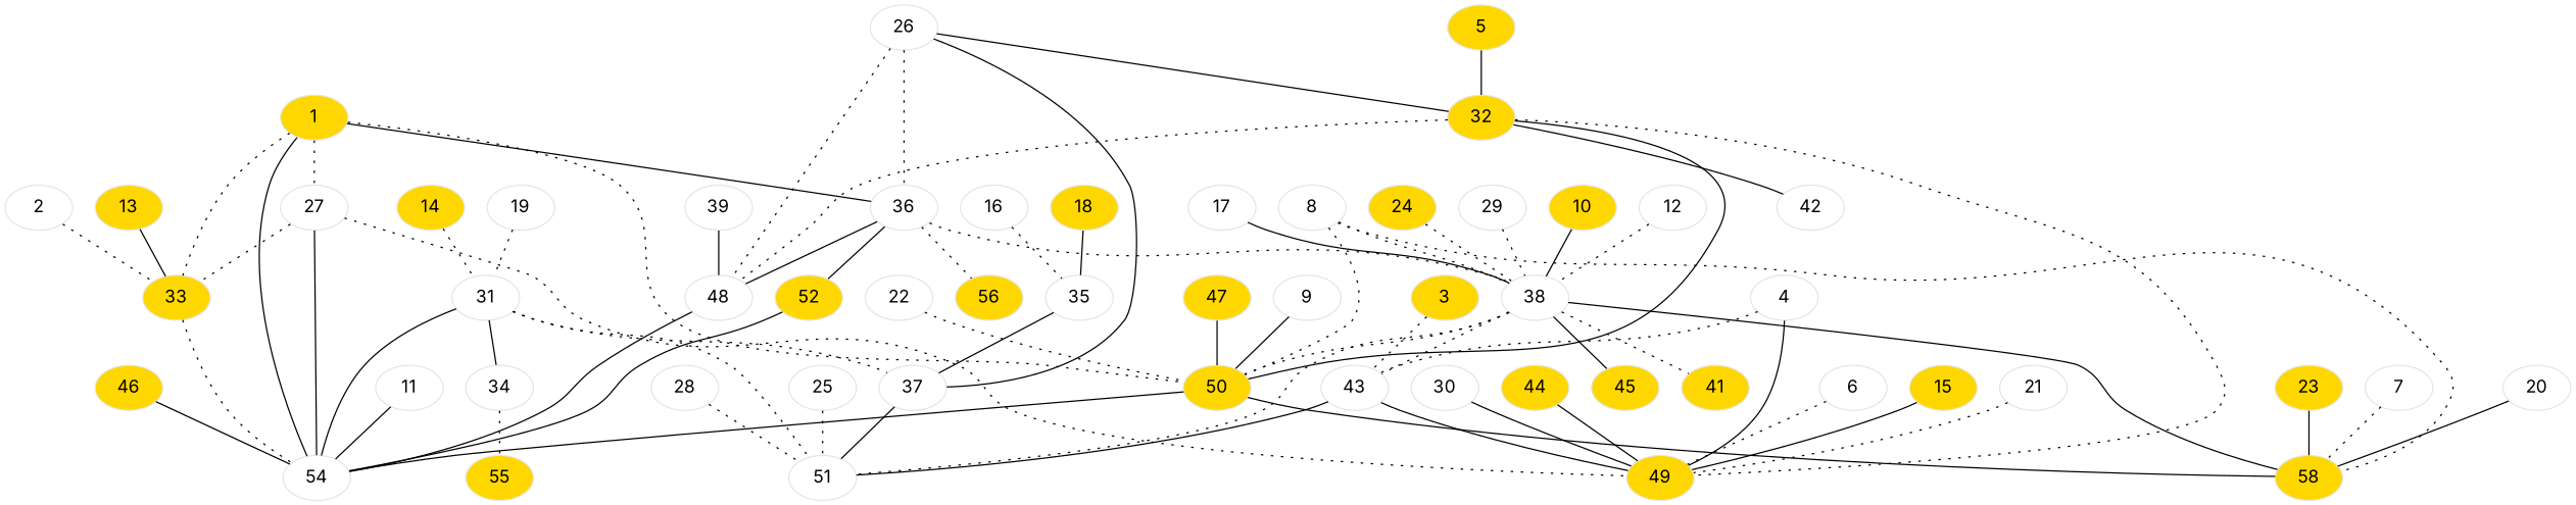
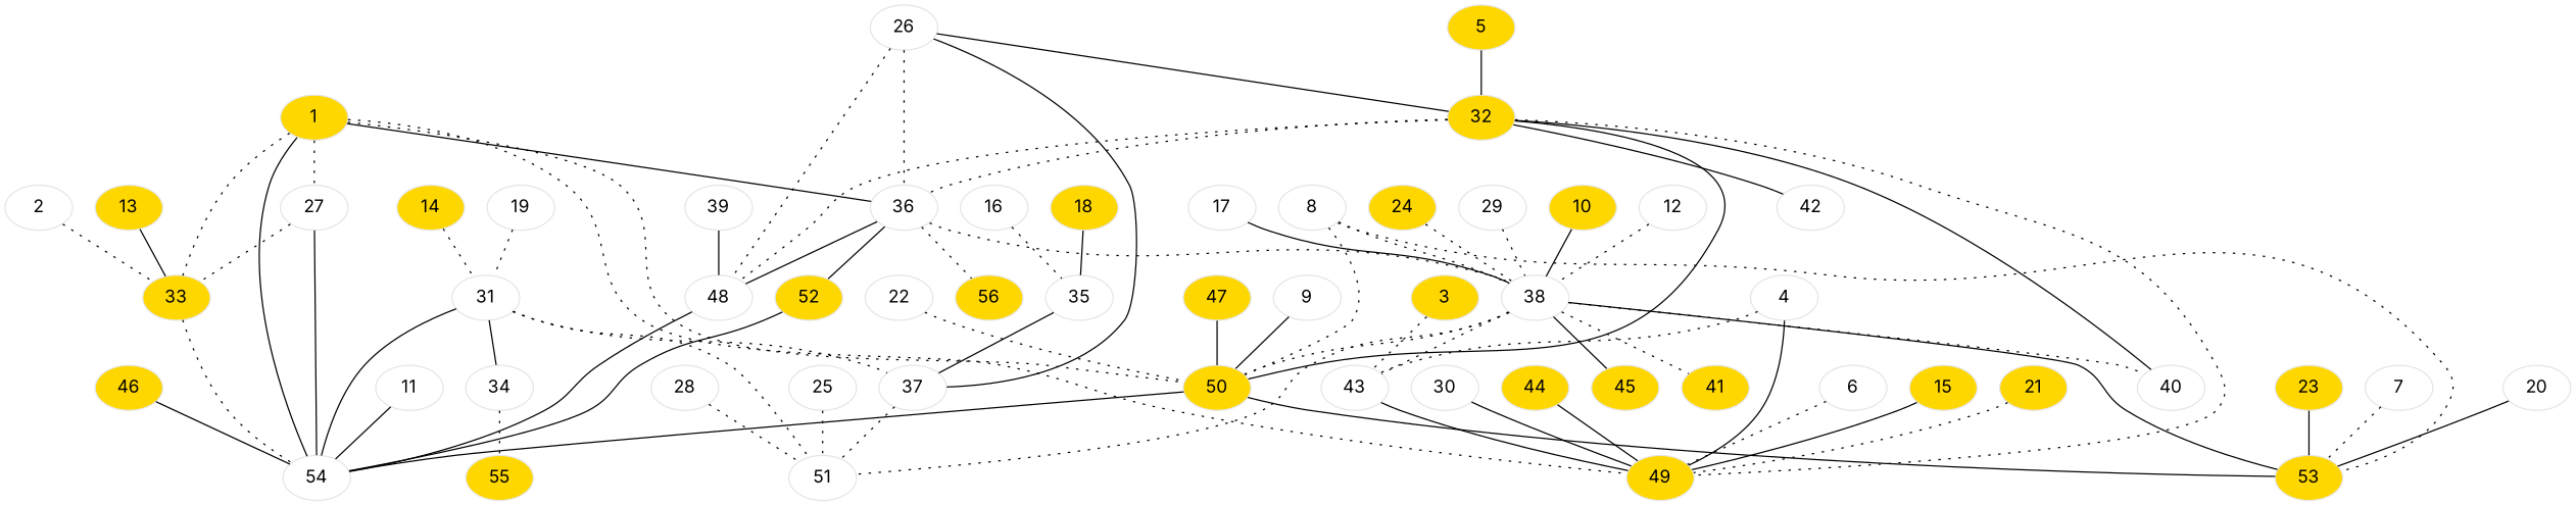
  graph {
    fontname=Inter
    node [color=gray90 fillcolor=white fontname=Inter style=filled]
    edge [fontname=Inter style=dotted weight=1.0]
    1 [fillcolor=gold]
    27
    33 [fillcolor=gold]
    36
    49 [fillcolor=gold]
    50 [fillcolor=gold]
    54
    38
    48
    52 [fillcolor=gold]
    56 [fillcolor=gold]
-   53 [fillcolor=gold label=58]
+   53 [fillcolor=gold]
    2
    3 [fillcolor=gold]
    43
    51
    4
    5 [fillcolor=gold]
    32 [fillcolor=gold]
+   40
    42
    6
    7
    8
    41 [fillcolor=gold]
    45 [fillcolor=gold]
    9
    10 [fillcolor=gold]
    11
    12
    13 [fillcolor=gold]
    14 [fillcolor=gold]
    31
    37
    34
    15 [fillcolor=gold]
    16
    35
    17
    18 [fillcolor=gold]
    19
    20
-   21
+   21 [fillcolor=gold]
    22
    23 [fillcolor=gold]
    24 [fillcolor=gold]
    25
    26
    28
    29
    30
    55 [fillcolor=gold]
    39
    44 [fillcolor=gold]
    46 [fillcolor=gold]
    47 [fillcolor=gold]
    1 -- 27 [weight=2.0]
    1 -- 33 [weight=2.0]
    1 -- 36 [style=solid]
-   27 -- 49
+   1 -- 49
    1 -- 50
    1 -- 54 [style=solid weight=2.0]
    27 -- 33
    27 -- 54 [style=solid]
    33 -- 54
    36 -- 38
    36 -- 48 [style=solid weight=2.0]
    36 -- 52 [style=solid]
    36 -- 56
    50 -- 54 [style=solid]
    50 -- 53 [style=solid weight=2.0]
    38 -- 50 [weight=2.0]
    38 -- 53 [style=solid]
    38 -- 43 [weight=3.0]
    38 -- 51 [weight=2.0]
+   38 -- 40
    38 -- 41
    38 -- 45 [style=solid]
    48 -- 54 [style=solid]
    52 -- 54 [style=solid]
    2 -- 33
    3 -- 43
    43 -- 49 [style=solid weight=2.0]
-   43 -- 51 [style=solid]
    4 -- 49 [style=solid weight=2.0]
    4 -- 43 [weight=4.0]
    5 -- 32 [style=solid]
+   32 -- 36 [weight=2.0]
    32 -- 49
    32 -- 50 [style=solid]
    32 -- 48
+   32 -- 40 [style=solid]
    32 -- 42 [style=solid]
    6 -- 49
    7 -- 53
    8 -- 50 [weight=2.0]
    8 -- 38
    8 -- 53
    9 -- 50 [style=solid]
    10 -- 38 [style=solid]
    11 -- 54 [style=solid]
    12 -- 38
    13 -- 33 [style=solid]
    14 -- 31
    31 -- 54 [style=solid]
    31 -- 51 [weight=4.0]
    31 -- 37 [weight=2.0]
    31 -- 34 [style=solid]
-   37 -- 51 [style=solid weight=2.0]
+   37 -- 51 [weight=2.0]
    34 -- 55
    15 -- 49 [style=solid]
    16 -- 35
    35 -- 37 [style=solid]
    17 -- 38 [style=solid]
    18 -- 35 [style=solid]
    19 -- 31
    20 -- 53 [style=solid]
    21 -- 49
    22 -- 50
    23 -- 53 [style=solid]
    24 -- 38
    25 -- 51
    26 -- 36 [weight=2.0]
    26 -- 48
    26 -- 32 [style=solid]
    26 -- 37 [style=solid]
    28 -- 51
    29 -- 38
    30 -- 49 [style=solid]
    39 -- 48 [style=solid]
    44 -- 49 [style=solid]
    46 -- 54 [style=solid]
    47 -- 50 [style=solid]
  }
